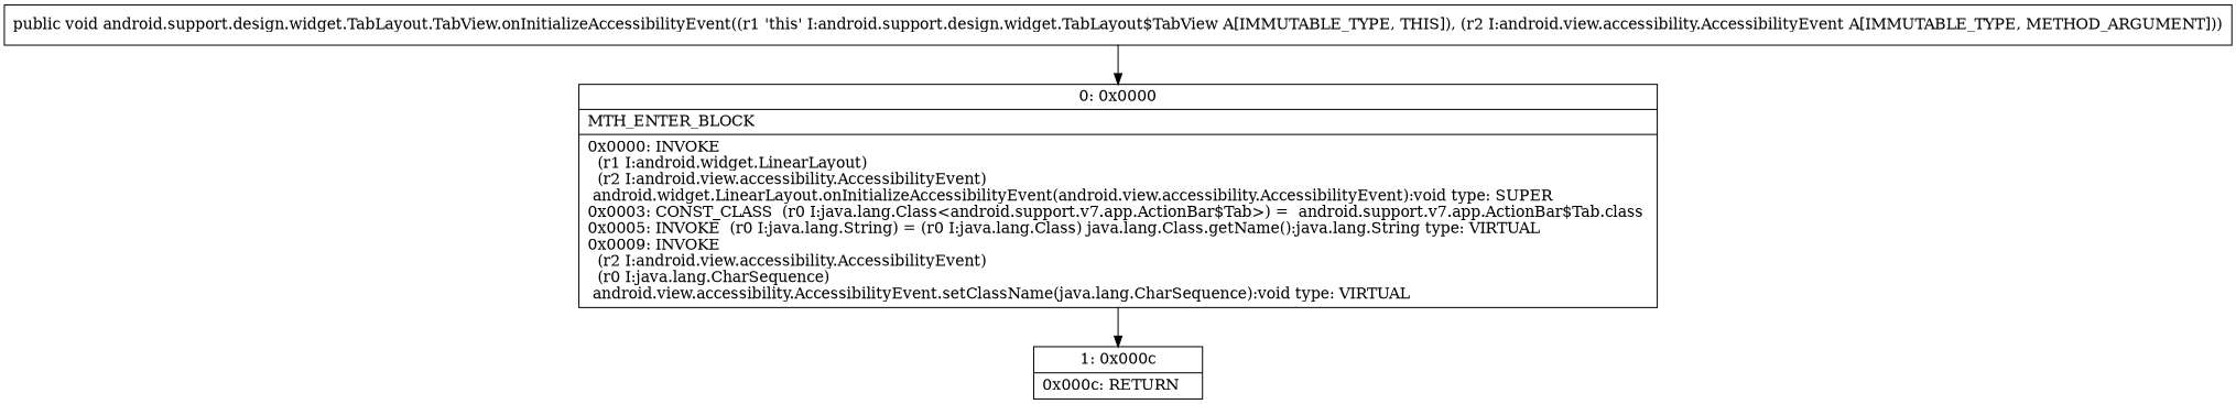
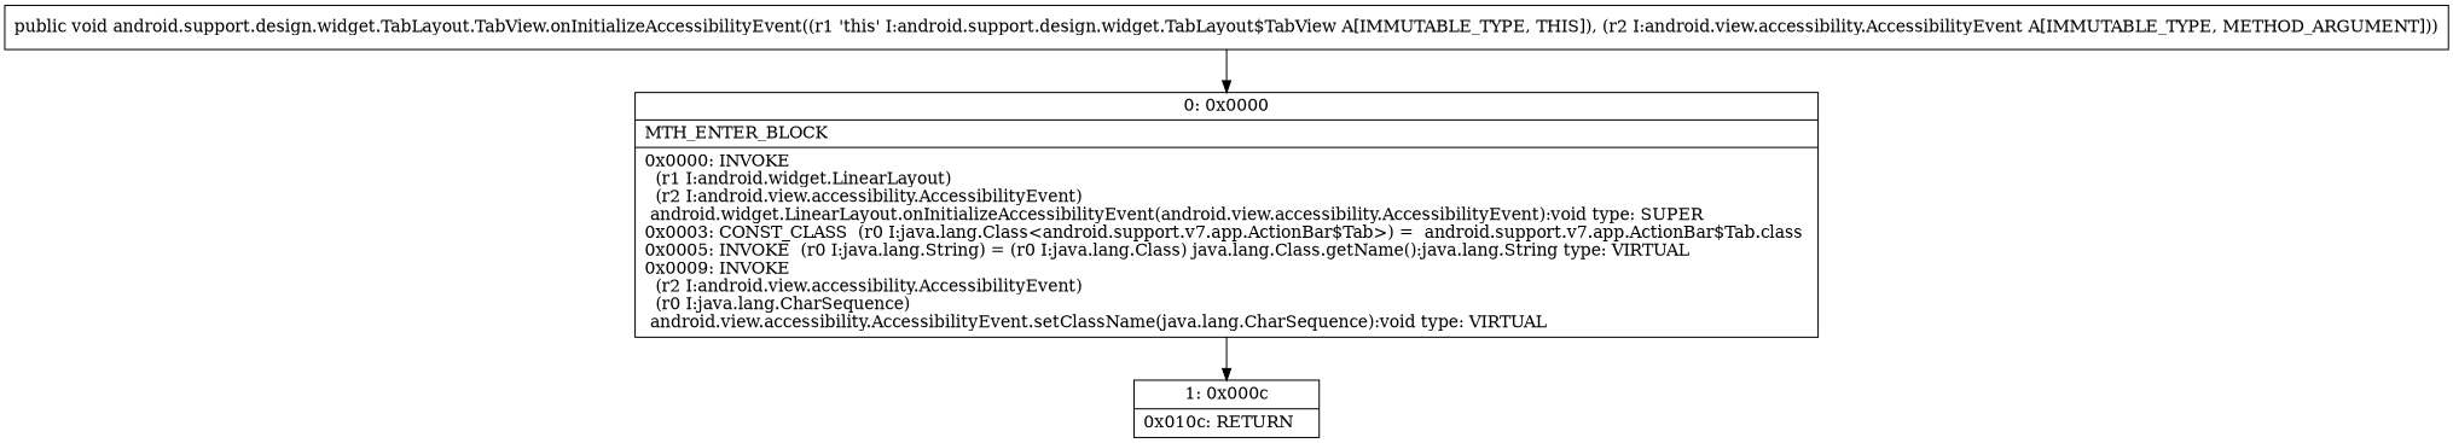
  digraph {
    node [shape=record]
    n1 [label="{0\:\ 0x0000|MTH_ENTER_BLOCK\l|0x0000: INVOKE  \l  (r1 I:android.widget.LinearLayout)\l  (r2 I:android.view.accessibility.AccessibilityEvent)\l android.widget.LinearLayout.onInitializeAccessibilityEvent(android.view.accessibility.AccessibilityEvent):void type: SUPER \l0x0003: CONST_CLASS  (r0 I:java.lang.Class\<android.support.v7.app.ActionBar$Tab\>) =  android.support.v7.app.ActionBar$Tab.class \l0x0005: INVOKE  (r0 I:java.lang.String) = (r0 I:java.lang.Class) java.lang.Class.getName():java.lang.String type: VIRTUAL \l0x0009: INVOKE  \l  (r2 I:android.view.accessibility.AccessibilityEvent)\l  (r0 I:java.lang.CharSequence)\l android.view.accessibility.AccessibilityEvent.setClassName(java.lang.CharSequence):void type: VIRTUAL \l}"]
-   n2 [label="{1\:\ 0x000c|0x000c: RETURN   \l}"]
+   n2 [label="{1\:\ 0x000c|0x010c: RETURN   \l}"]
    n3 [label="{public void android.support.design.widget.TabLayout.TabView.onInitializeAccessibilityEvent((r1 'this' I:android.support.design.widget.TabLayout$TabView A[IMMUTABLE_TYPE, THIS]), (r2 I:android.view.accessibility.AccessibilityEvent A[IMMUTABLE_TYPE, METHOD_ARGUMENT])) }"]
    n1 -> n2
    n3 -> n1
  }
